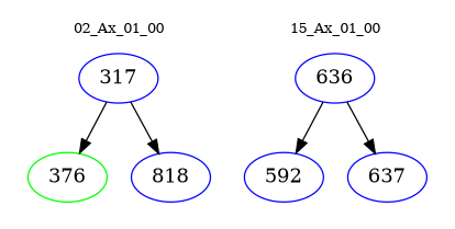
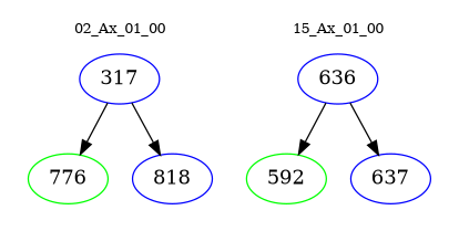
  digraph {
    node [color=blue]
    edge [color=black]
    n1 [label=317]
-   n2 [color=green label=376]
+   n2 [color=green label=776]
    n3 [label=818]
    n4 [label=636]
-   n5 [label=592]
+   n5 [color=green label=592]
    n6 [label=637]
    subgraph cluster_1 {
      color=white
      fontsize=10
      label="02_Ax_01_00"
      n1
      n2
      n3
    }
    subgraph cluster_2 {
      color=white
      fontsize=10
      label="15_Ax_01_00"
      n4
      n5
      n6
    }
    n1 -> n2
    n1 -> n3
    n4 -> n5
    n4 -> n6
  }
